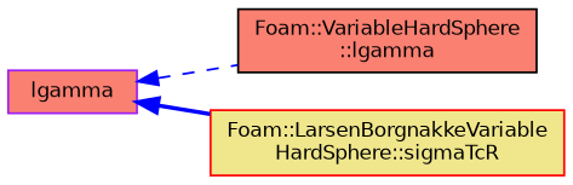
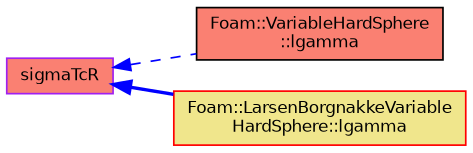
  digraph {
    rankdir=LR
    node [fillcolor=salmon fontname=Helvetica fontsize=10 shape=record style=filled]
    edge [color=blue dir=back fontname=Helvetica fontsize=10 labelfontname=Helvetica labelfontsize=10]
-   n1 [color=purple fontcolor=black height=0.2 label=lgamma width=0.4]
+   n1 [color=purple fontcolor=black height=0.2 label=sigmaTcR width=0.4]
    n2 [color=black height=0.2 label="Foam::VariableHardSphere\l::lgamma" width=0.4]
-   n3 [color=red fillcolor=khaki height=0.2 label="Foam::LarsenBorgnakkeVariable\lHardSphere::sigmaTcR" width=0.4]
+   n3 [color=red fillcolor=khaki height=0.2 label="Foam::LarsenBorgnakkeVariable\lHardSphere::lgamma" width=0.4]
    n1 -> n2 [style=dashed]
    n1 -> n3 [style=bold]
  }
